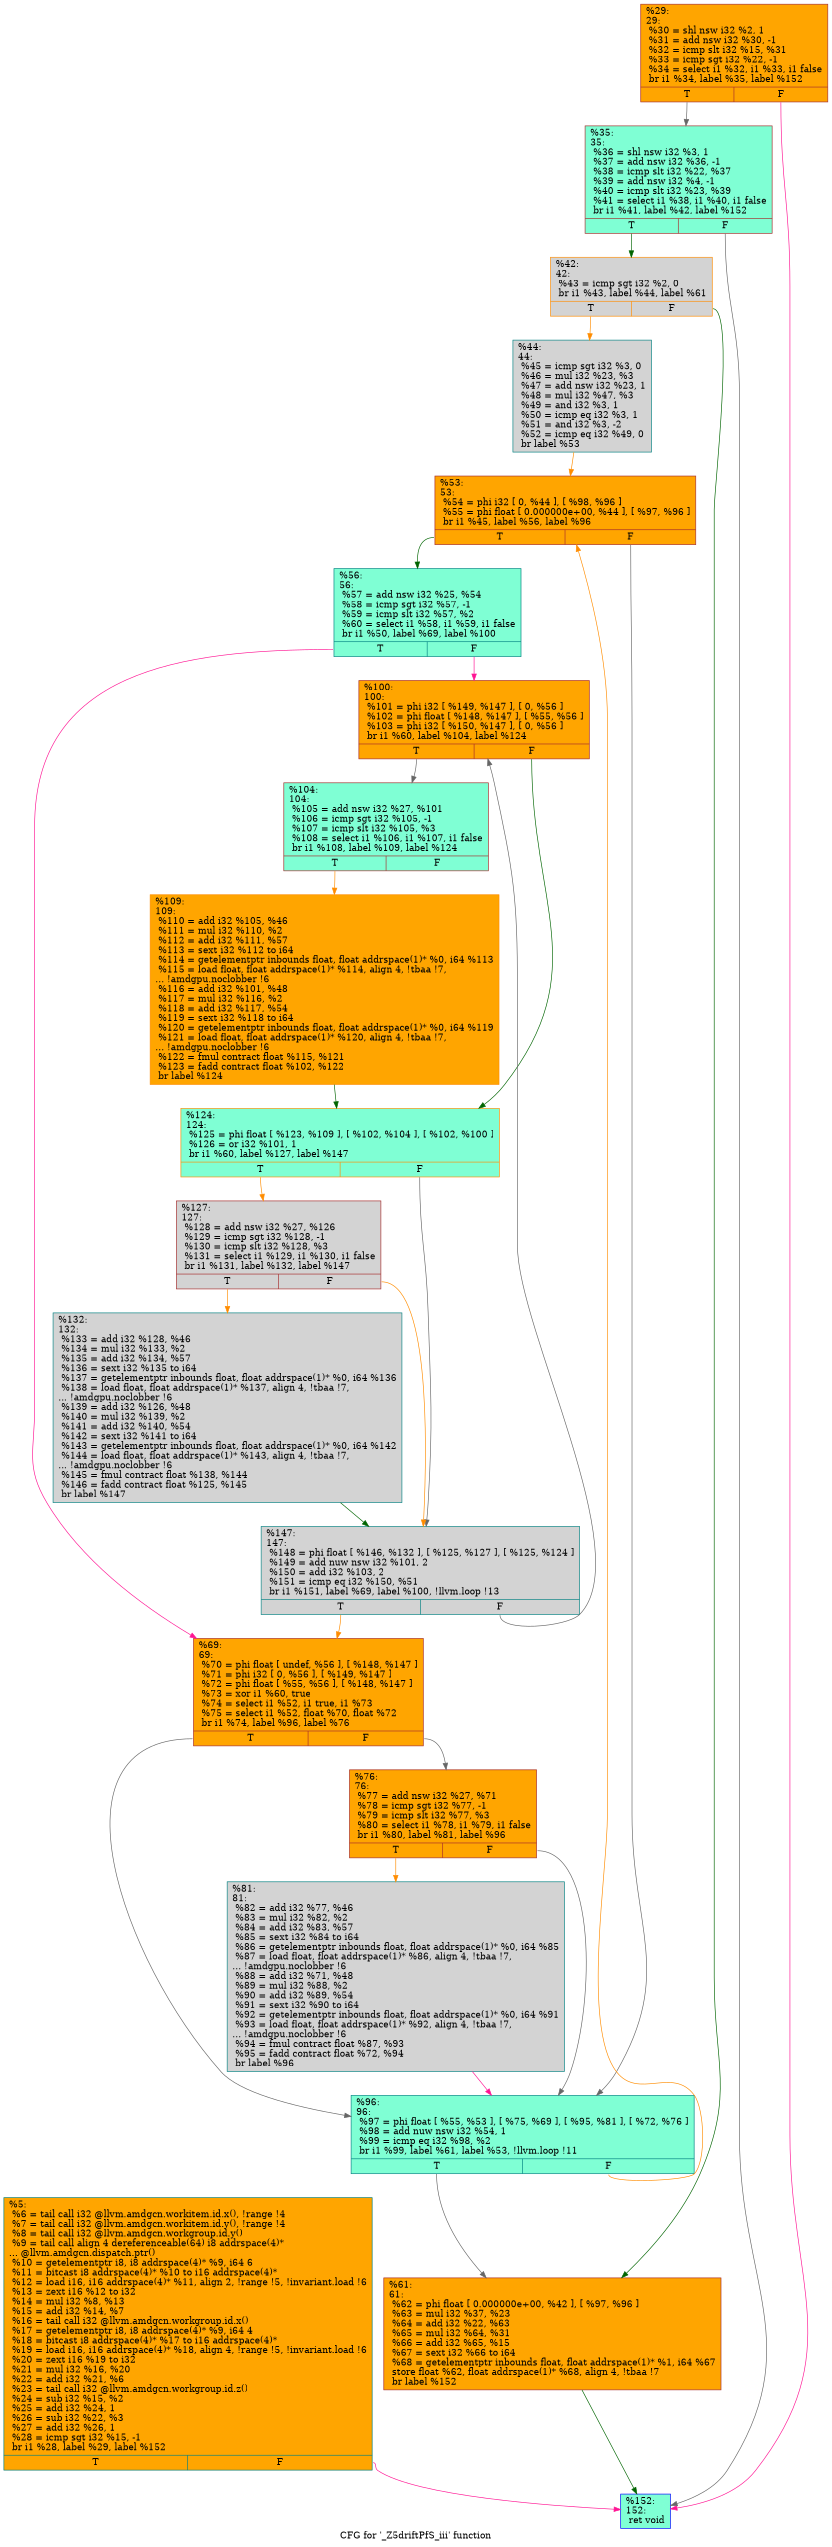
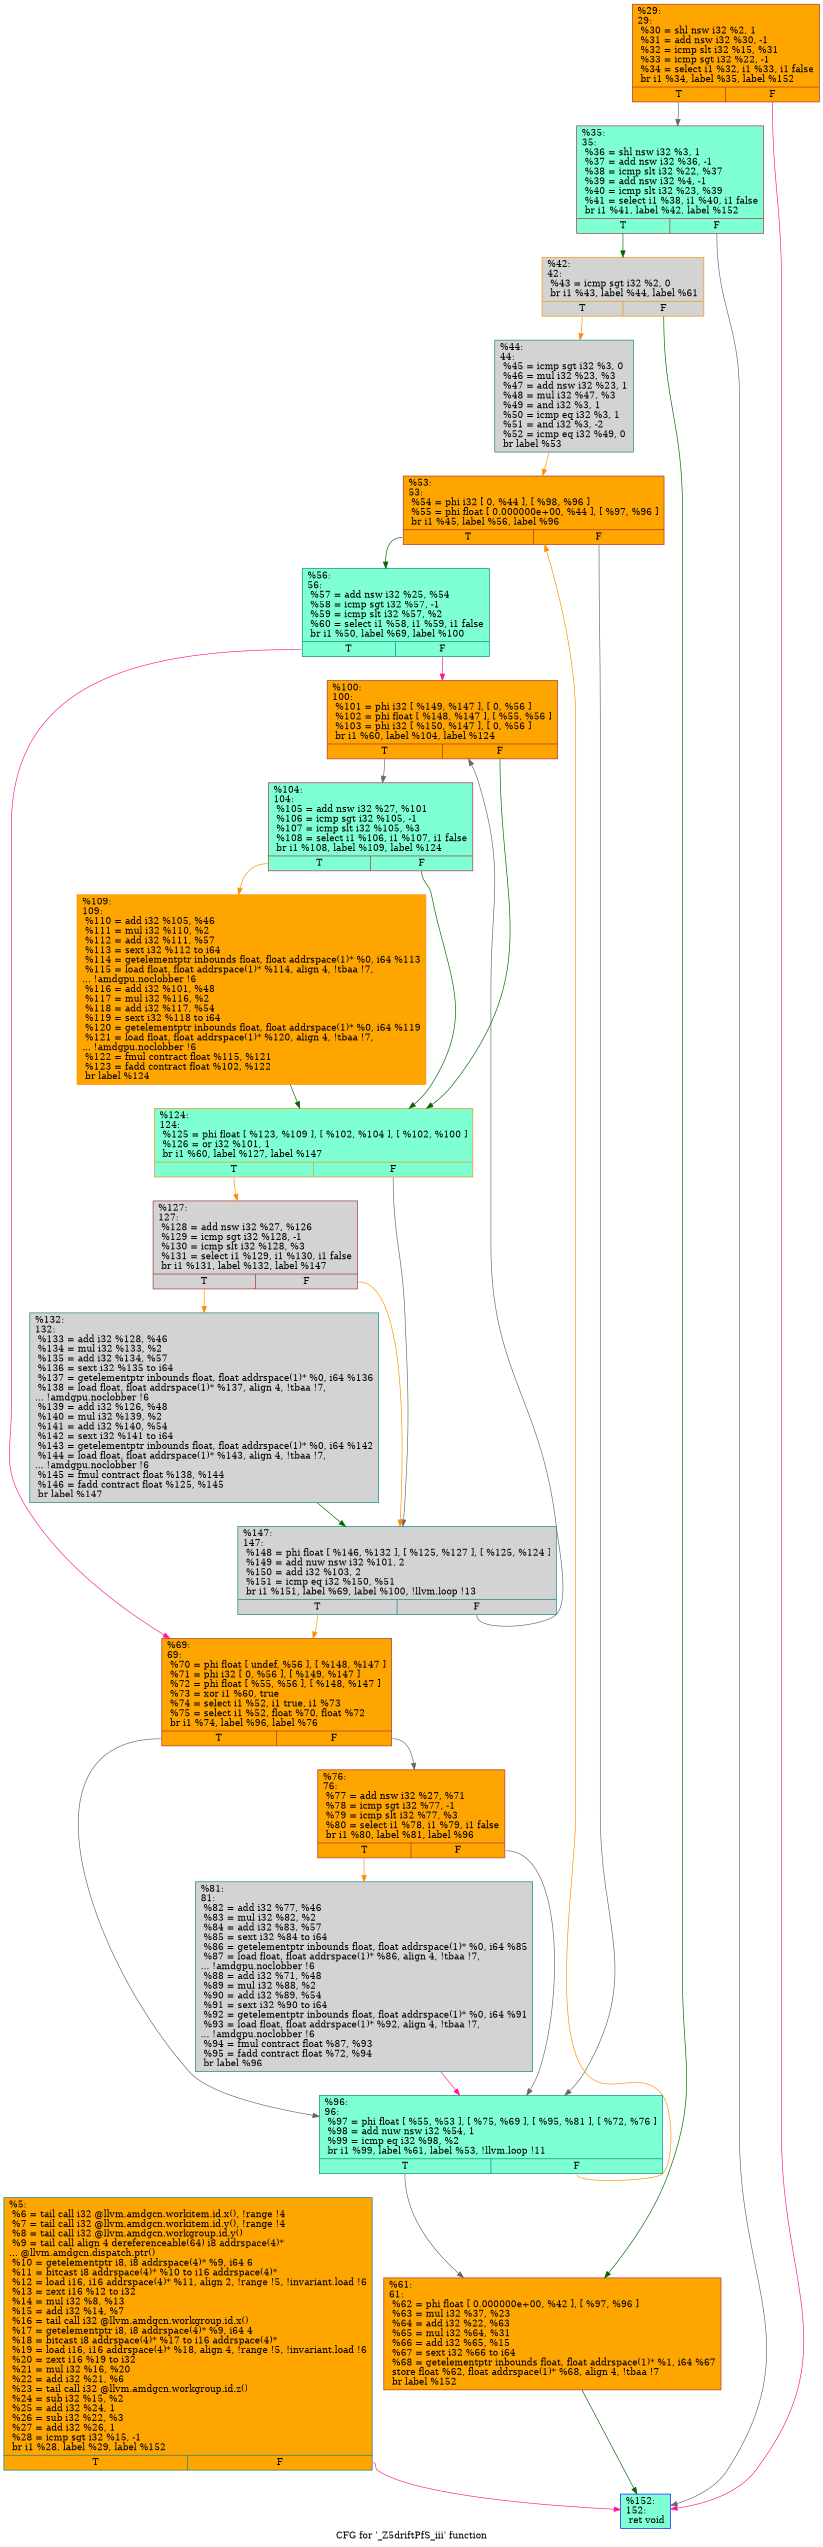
  digraph {
    fontname="DejaVu Serif"
    label="CFG for '_Z5driftPfS_iii' function"
    node [color=brown fillcolor=orange fontname="DejaVu Serif" shape=record style=filled]
    edge [color=gray40 fontname="DejaVu Serif" tailport=s0]
    n1 [color=teal label="{%5:\l  %6 = tail call i32 @llvm.amdgcn.workitem.id.x(), !range !4\l  %7 = tail call i32 @llvm.amdgcn.workitem.id.y(), !range !4\l  %8 = tail call i32 @llvm.amdgcn.workgroup.id.y()\l  %9 = tail call align 4 dereferenceable(64) i8 addrspace(4)*\l... @llvm.amdgcn.dispatch.ptr()\l  %10 = getelementptr i8, i8 addrspace(4)* %9, i64 6\l  %11 = bitcast i8 addrspace(4)* %10 to i16 addrspace(4)*\l  %12 = load i16, i16 addrspace(4)* %11, align 2, !range !5, !invariant.load !6\l  %13 = zext i16 %12 to i32\l  %14 = mul i32 %8, %13\l  %15 = add i32 %14, %7\l  %16 = tail call i32 @llvm.amdgcn.workgroup.id.x()\l  %17 = getelementptr i8, i8 addrspace(4)* %9, i64 4\l  %18 = bitcast i8 addrspace(4)* %17 to i16 addrspace(4)*\l  %19 = load i16, i16 addrspace(4)* %18, align 4, !range !5, !invariant.load !6\l  %20 = zext i16 %19 to i32\l  %21 = mul i32 %16, %20\l  %22 = add i32 %21, %6\l  %23 = tail call i32 @llvm.amdgcn.workgroup.id.z()\l  %24 = sub i32 %15, %2\l  %25 = add i32 %24, 1\l  %26 = sub i32 %22, %3\l  %27 = add i32 %26, 1\l  %28 = icmp sgt i32 %15, -1\l  br i1 %28, label %29, label %152\l|{<s0>T|<s1>F}}"]
    n2 [color=blue fillcolor=aquamarine label="{%152:\l152:                                              \l  ret void\l}"]
    n3 [label="{%29:\l29:                                               \l  %30 = shl nsw i32 %2, 1\l  %31 = add nsw i32 %30, -1\l  %32 = icmp slt i32 %15, %31\l  %33 = icmp sgt i32 %22, -1\l  %34 = select i1 %32, i1 %33, i1 false\l  br i1 %34, label %35, label %152\l|{<s0>T|<s1>F}}"]
    n4 [fillcolor=aquamarine label="{%35:\l35:                                               \l  %36 = shl nsw i32 %3, 1\l  %37 = add nsw i32 %36, -1\l  %38 = icmp slt i32 %22, %37\l  %39 = add nsw i32 %4, -1\l  %40 = icmp slt i32 %23, %39\l  %41 = select i1 %38, i1 %40, i1 false\l  br i1 %41, label %42, label %152\l|{<s0>T|<s1>F}}"]
    n5 [color=darkorange fillcolor=lightgrey label="{%42:\l42:                                               \l  %43 = icmp sgt i32 %2, 0\l  br i1 %43, label %44, label %61\l|{<s0>T|<s1>F}}"]
    n6 [color=teal fillcolor=lightgrey label="{%44:\l44:                                               \l  %45 = icmp sgt i32 %3, 0\l  %46 = mul i32 %23, %3\l  %47 = add nsw i32 %23, 1\l  %48 = mul i32 %47, %3\l  %49 = and i32 %3, 1\l  %50 = icmp eq i32 %3, 1\l  %51 = and i32 %3, -2\l  %52 = icmp eq i32 %49, 0\l  br label %53\l}"]
    n7 [label="{%61:\l61:                                               \l  %62 = phi float [ 0.000000e+00, %42 ], [ %97, %96 ]\l  %63 = mul i32 %37, %23\l  %64 = add i32 %22, %63\l  %65 = mul i32 %64, %31\l  %66 = add i32 %65, %15\l  %67 = sext i32 %66 to i64\l  %68 = getelementptr inbounds float, float addrspace(1)* %1, i64 %67\l  store float %62, float addrspace(1)* %68, align 4, !tbaa !7\l  br label %152\l}"]
    n8 [label="{%53:\l53:                                               \l  %54 = phi i32 [ 0, %44 ], [ %98, %96 ]\l  %55 = phi float [ 0.000000e+00, %44 ], [ %97, %96 ]\l  br i1 %45, label %56, label %96\l|{<s0>T|<s1>F}}"]
    n9 [color=teal fillcolor=aquamarine label="{%56:\l56:                                               \l  %57 = add nsw i32 %25, %54\l  %58 = icmp sgt i32 %57, -1\l  %59 = icmp slt i32 %57, %2\l  %60 = select i1 %58, i1 %59, i1 false\l  br i1 %50, label %69, label %100\l|{<s0>T|<s1>F}}"]
    n10 [color=teal fillcolor=aquamarine label="{%96:\l96:                                               \l  %97 = phi float [ %55, %53 ], [ %75, %69 ], [ %95, %81 ], [ %72, %76 ]\l  %98 = add nuw nsw i32 %54, 1\l  %99 = icmp eq i32 %98, %2\l  br i1 %99, label %61, label %53, !llvm.loop !11\l|{<s0>T|<s1>F}}"]
    n11 [label="{%69:\l69:                                               \l  %70 = phi float [ undef, %56 ], [ %148, %147 ]\l  %71 = phi i32 [ 0, %56 ], [ %149, %147 ]\l  %72 = phi float [ %55, %56 ], [ %148, %147 ]\l  %73 = xor i1 %60, true\l  %74 = select i1 %52, i1 true, i1 %73\l  %75 = select i1 %52, float %70, float %72\l  br i1 %74, label %96, label %76\l|{<s0>T|<s1>F}}"]
    n12 [label="{%100:\l100:                                              \l  %101 = phi i32 [ %149, %147 ], [ 0, %56 ]\l  %102 = phi float [ %148, %147 ], [ %55, %56 ]\l  %103 = phi i32 [ %150, %147 ], [ 0, %56 ]\l  br i1 %60, label %104, label %124\l|{<s0>T|<s1>F}}"]
    n13 [label="{%76:\l76:                                               \l  %77 = add nsw i32 %27, %71\l  %78 = icmp sgt i32 %77, -1\l  %79 = icmp slt i32 %77, %3\l  %80 = select i1 %78, i1 %79, i1 false\l  br i1 %80, label %81, label %96\l|{<s0>T|<s1>F}}"]
    n14 [fillcolor=aquamarine label="{%104:\l104:                                              \l  %105 = add nsw i32 %27, %101\l  %106 = icmp sgt i32 %105, -1\l  %107 = icmp slt i32 %105, %3\l  %108 = select i1 %106, i1 %107, i1 false\l  br i1 %108, label %109, label %124\l|{<s0>T|<s1>F}}"]
    n15 [color=darkorange fillcolor=aquamarine label="{%124:\l124:                                              \l  %125 = phi float [ %123, %109 ], [ %102, %104 ], [ %102, %100 ]\l  %126 = or i32 %101, 1\l  br i1 %60, label %127, label %147\l|{<s0>T|<s1>F}}"]
    n16 [color=teal fillcolor=lightgrey label="{%81:\l81:                                               \l  %82 = add i32 %77, %46\l  %83 = mul i32 %82, %2\l  %84 = add i32 %83, %57\l  %85 = sext i32 %84 to i64\l  %86 = getelementptr inbounds float, float addrspace(1)* %0, i64 %85\l  %87 = load float, float addrspace(1)* %86, align 4, !tbaa !7,\l... !amdgpu.noclobber !6\l  %88 = add i32 %71, %48\l  %89 = mul i32 %88, %2\l  %90 = add i32 %89, %54\l  %91 = sext i32 %90 to i64\l  %92 = getelementptr inbounds float, float addrspace(1)* %0, i64 %91\l  %93 = load float, float addrspace(1)* %92, align 4, !tbaa !7,\l... !amdgpu.noclobber !6\l  %94 = fmul contract float %87, %93\l  %95 = fadd contract float %72, %94\l  br label %96\l}"]
    n17 [color=darkorange label="{%109:\l109:                                              \l  %110 = add i32 %105, %46\l  %111 = mul i32 %110, %2\l  %112 = add i32 %111, %57\l  %113 = sext i32 %112 to i64\l  %114 = getelementptr inbounds float, float addrspace(1)* %0, i64 %113\l  %115 = load float, float addrspace(1)* %114, align 4, !tbaa !7,\l... !amdgpu.noclobber !6\l  %116 = add i32 %101, %48\l  %117 = mul i32 %116, %2\l  %118 = add i32 %117, %54\l  %119 = sext i32 %118 to i64\l  %120 = getelementptr inbounds float, float addrspace(1)* %0, i64 %119\l  %121 = load float, float addrspace(1)* %120, align 4, !tbaa !7,\l... !amdgpu.noclobber !6\l  %122 = fmul contract float %115, %121\l  %123 = fadd contract float %102, %122\l  br label %124\l}"]
    n18 [fillcolor=lightgrey label="{%127:\l127:                                              \l  %128 = add nsw i32 %27, %126\l  %129 = icmp sgt i32 %128, -1\l  %130 = icmp slt i32 %128, %3\l  %131 = select i1 %129, i1 %130, i1 false\l  br i1 %131, label %132, label %147\l|{<s0>T|<s1>F}}"]
    n19 [color=teal fillcolor=lightgrey label="{%147:\l147:                                              \l  %148 = phi float [ %146, %132 ], [ %125, %127 ], [ %125, %124 ]\l  %149 = add nuw nsw i32 %101, 2\l  %150 = add i32 %103, 2\l  %151 = icmp eq i32 %150, %51\l  br i1 %151, label %69, label %100, !llvm.loop !13\l|{<s0>T|<s1>F}}"]
    n20 [color=teal fillcolor=lightgrey label="{%132:\l132:                                              \l  %133 = add i32 %128, %46\l  %134 = mul i32 %133, %2\l  %135 = add i32 %134, %57\l  %136 = sext i32 %135 to i64\l  %137 = getelementptr inbounds float, float addrspace(1)* %0, i64 %136\l  %138 = load float, float addrspace(1)* %137, align 4, !tbaa !7,\l... !amdgpu.noclobber !6\l  %139 = add i32 %126, %48\l  %140 = mul i32 %139, %2\l  %141 = add i32 %140, %54\l  %142 = sext i32 %141 to i64\l  %143 = getelementptr inbounds float, float addrspace(1)* %0, i64 %142\l  %144 = load float, float addrspace(1)* %143, align 4, !tbaa !7,\l... !amdgpu.noclobber !6\l  %145 = fmul contract float %138, %144\l  %146 = fadd contract float %125, %145\l  br label %147\l}"]
    n1 -> n2 [color=deeppink tailport=s1]
    n3 -> n2 [color=deeppink tailport=s1]
    n3 -> n4
    n4 -> n2 [tailport=s1]
    n4 -> n5 [color=darkgreen]
    n5 -> n6 [color=darkorange]
    n5 -> n7 [color=darkgreen tailport=s1]
    n6 -> n8 [color=darkorange]
    n7 -> n2 [color=darkgreen]
    n8 -> n9 [color=darkgreen]
    n8 -> n10 [tailport=s1]
    n9 -> n11 [color=deeppink]
    n9 -> n12 [color=deeppink tailport=s1]
    n10 -> n7
    n10 -> n8 [color=darkorange tailport=s1]
    n11 -> n10
    n11 -> n13 [tailport=s1]
    n12 -> n14
    n12 -> n15 [color=darkgreen tailport=s1]
    n13 -> n10 [tailport=s1]
    n13 -> n16 [color=darkorange]
+   n14 -> n15 [color=darkgreen tailport=s1]
    n14 -> n17 [color=darkorange]
    n15 -> n18 [color=darkorange]
    n15 -> n19 [tailport=s1]
    n16 -> n10 [color=deeppink]
    n17 -> n15 [color=darkgreen]
    n18 -> n19 [color=darkorange tailport=s1]
    n18 -> n20 [color=darkorange]
    n19 -> n11 [color=darkorange]
    n19 -> n12 [tailport=s1]
    n20 -> n19 [color=darkgreen]
  }
